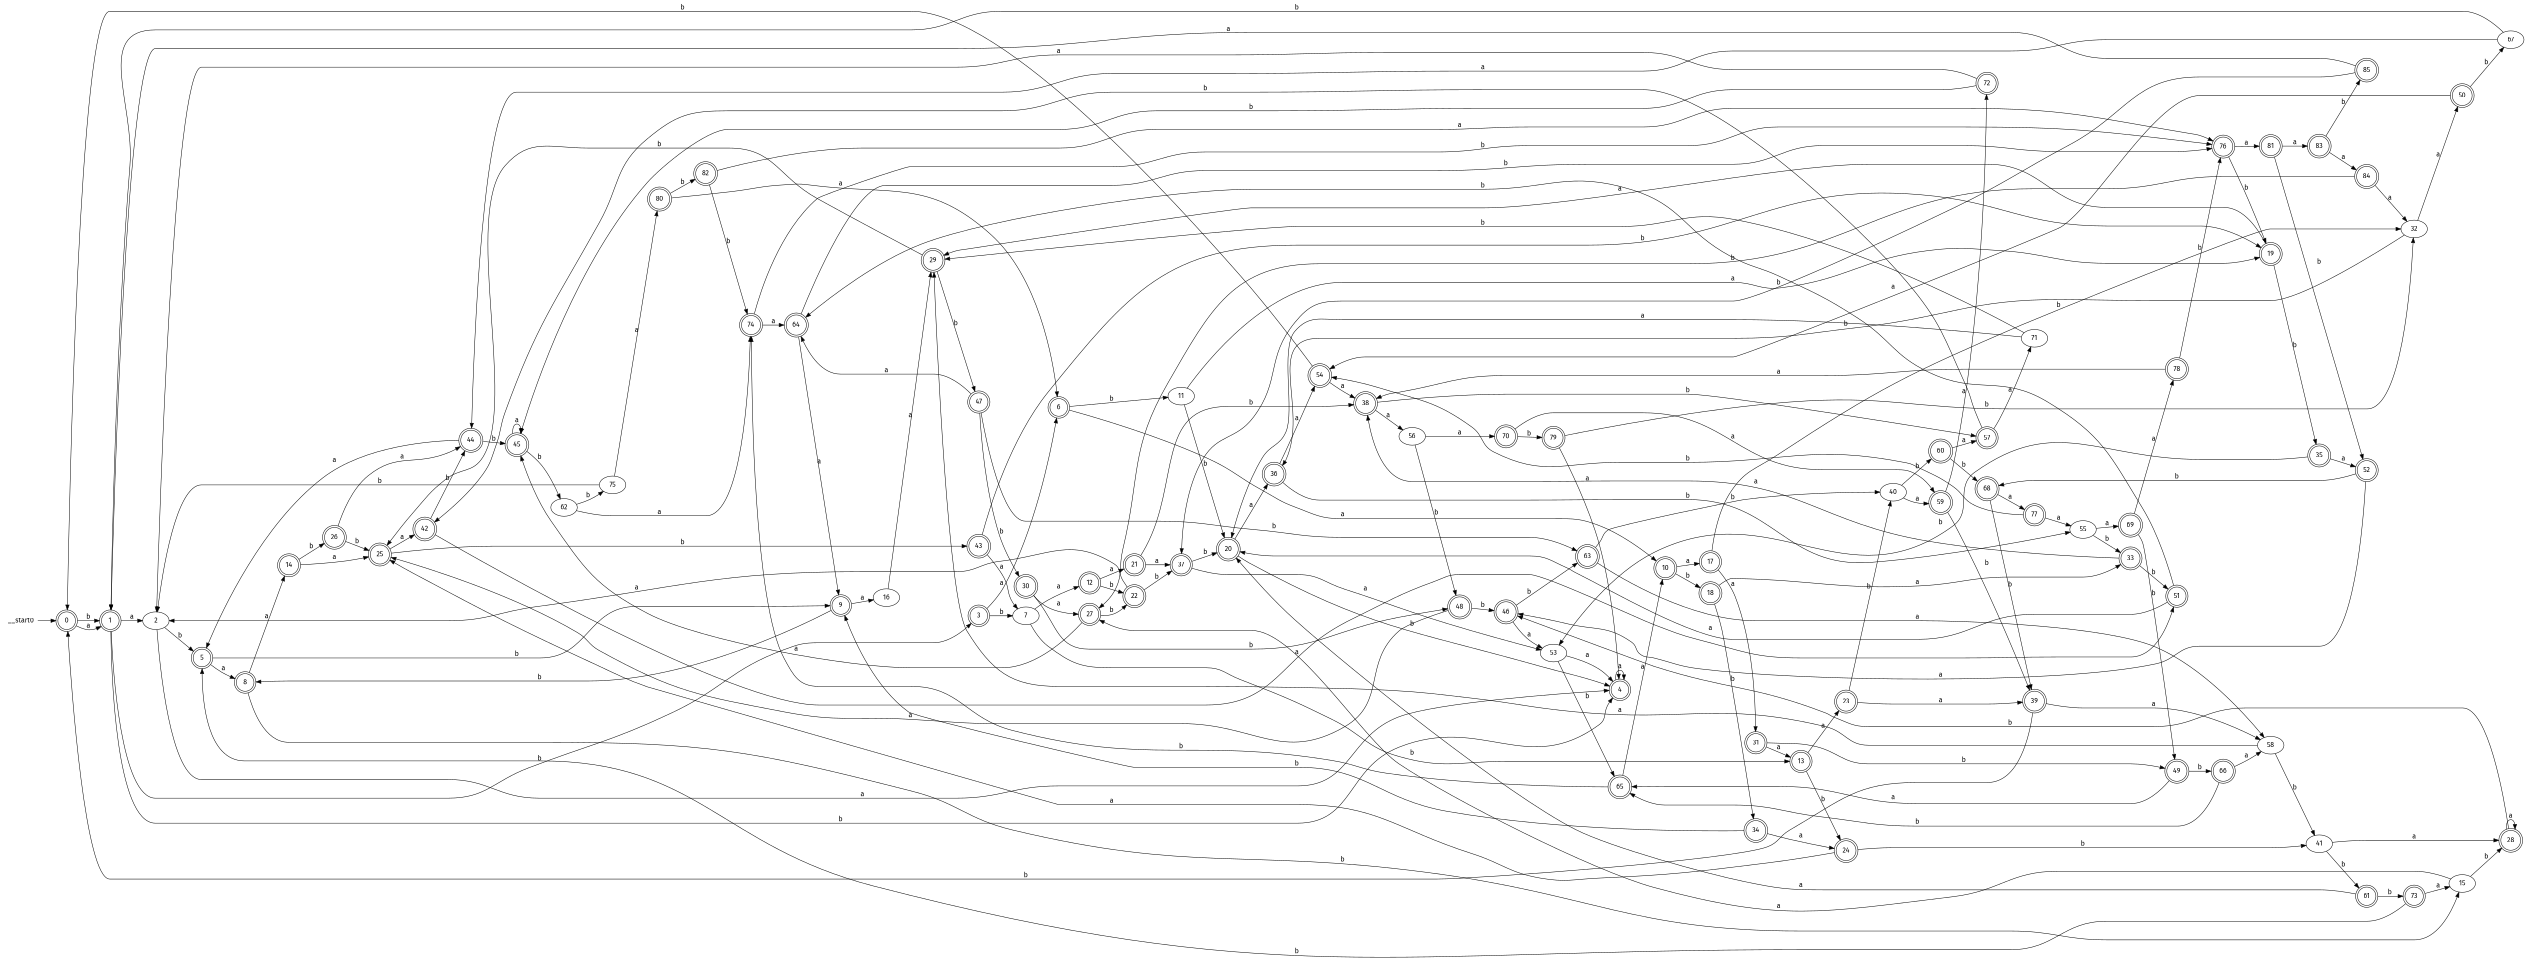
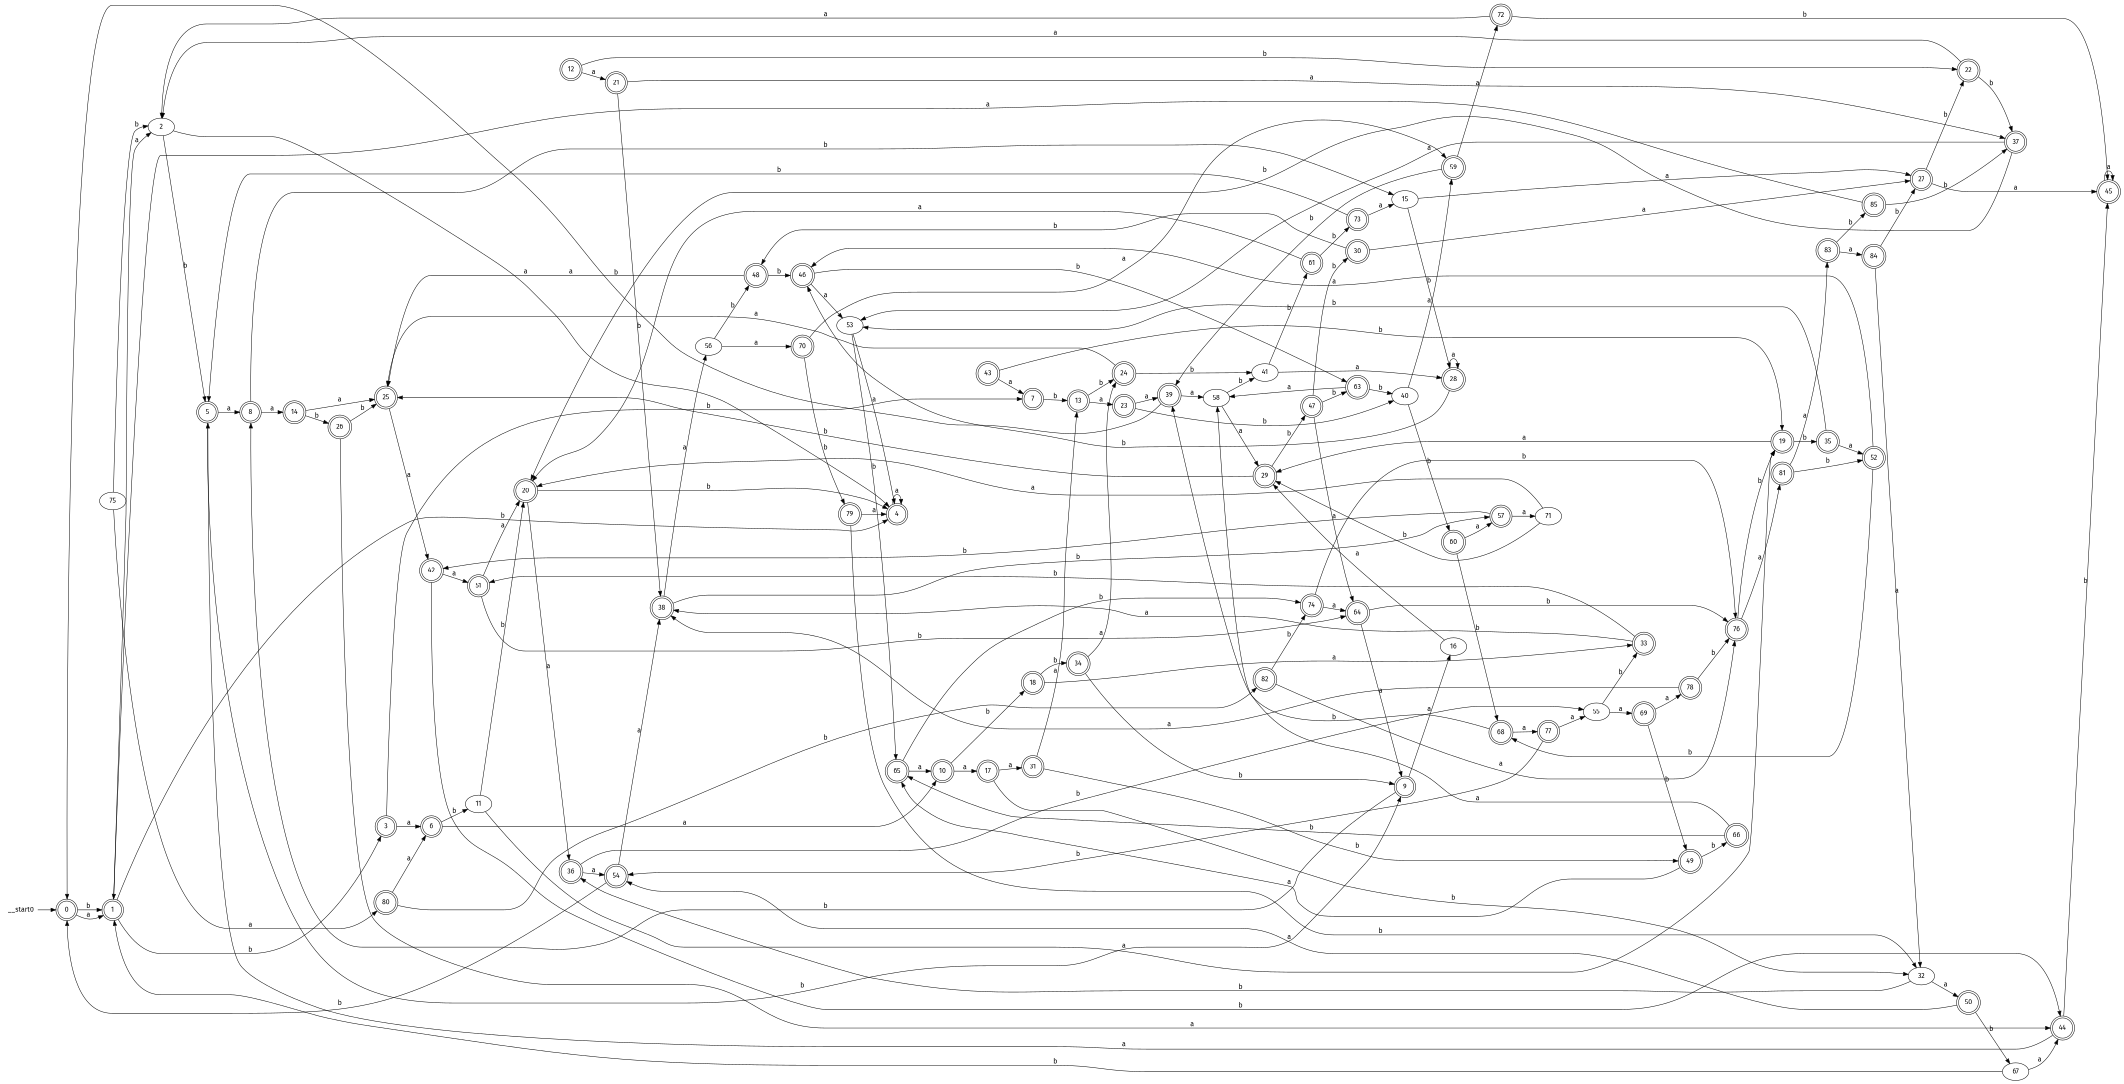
  digraph {
    fontname="Fira Sans"
    rankdir=LR
    node [fontname="Fira Sans" shape=doublecircle]
    edge [fontname="Fira Sans"]
    __start0 [shape=none]
    0
    1
    2 [shape=""]
    3
    4
    5
    6
-   7 [shape=ellipse]
+   7
    8
    9
    10
    11 [shape=""]
    12
    13
    14
    15 [shape=""]
    16 [shape=""]
    17
    18
    19
    20
    21
    22
    23
    24
    25
    26
    27
    28
    29
    31
    32 [shape=""]
    33
    34
    35
    36
    37
    38
    39
    40 [shape=""]
    41 [shape=""]
    42
    43
    44
    45
    46
    47
    30
    48
    49
    50
    51
    52
    53 [shape=""]
    54
    55 [shape=""]
    56 [shape=""]
    57
    58 [shape=""]
    59
    60
    61
-   62 [shape=""]
    63
    64
    65
    66
    67 [shape=""]
    68
    69
    70
    71 [shape=""]
    72
    73
    74
    75 [shape=""]
    76
    77
    78
    79
    80
    81
    82
    83
    84
    85
    __start0 -> 0
    0 -> 1 [label=a]
    0 -> 1 [label=b]
    1 -> 2 [label=a]
    1 -> 3 [label=b]
    1 -> 4 [label=b]
    2 -> 4 [label=a]
    2 -> 5 [label=b]
    3 -> 6 [label=a]
    3 -> 7 [label=b]
    4 -> 4 [label=a]
    5 -> 8 [label=a]
    5 -> 9 [label=b]
    6 -> 10 [label=a]
    6 -> 11 [label=b]
-   7 -> 12 [label=a]
    7 -> 13 [label=b]
    8 -> 14 [label=a]
    8 -> 15 [label=b]
    9 -> 8 [label=b]
    9 -> 16 [label=a]
    10 -> 17 [label=a]
    10 -> 18 [label=b]
    11 -> 19 [label=a]
    11 -> 20 [label=b]
    12 -> 21 [label=a]
    12 -> 22 [label=b]
    13 -> 23 [label=a]
    13 -> 24 [label=b]
    14 -> 25 [label=a]
    14 -> 26 [label=b]
    15 -> 27 [label=a]
    15 -> 28 [label=b]
    16 -> 29 [label=a]
    17 -> 31 [label=a]
    17 -> 32 [label=b]
    18 -> 33 [label=a]
    18 -> 34 [label=b]
    19 -> 29 [label=a]
    19 -> 35 [label=b]
    20 -> 4 [label=b]
    20 -> 36 [label=a]
    21 -> 37 [label=a]
    21 -> 38 [label=b]
    22 -> 2 [label=a]
    22 -> 37 [label=b]
    23 -> 39 [label=a]
    23 -> 40 [label=b]
    24 -> 25 [label=a]
    24 -> 41 [label=b]
    25 -> 42 [label=a]
-   25 -> 43 [label=b]
    26 -> 25 [label=b]
    26 -> 44 [label=a]
    27 -> 22 [label=b]
    27 -> 45 [label=a]
    28 -> 28 [label=a]
    28 -> 46 [label=b]
    29 -> 25 [label=b]
    29 -> 47 [label=b]
    31 -> 13 [label=a]
    31 -> 49 [label=b]
    32 -> 36 [label=b]
    32 -> 50 [label=a]
    33 -> 38 [label=a]
    33 -> 51 [label=b]
    34 -> 9 [label=b]
    34 -> 24 [label=a]
    35 -> 52 [label=a]
    35 -> 53 [label=b]
    36 -> 54 [label=a]
    36 -> 55 [label=b]
    37 -> 20 [label=b]
    37 -> 53 [label=a]
    38 -> 56 [label=a]
    38 -> 57 [label=b]
    39 -> 0 [label=b]
    39 -> 58 [label=a]
    40 -> 59 [label=a]
    40 -> 60 [label=b]
    41 -> 28 [label=a]
    41 -> 61 [label=b]
    42 -> 44 [label=b]
    42 -> 51 [label=a]
    43 -> 7 [label=a]
    43 -> 19 [label=b]
    44 -> 5 [label=a]
    44 -> 45 [label=b]
    45 -> 45 [label=a]
-   45 -> 62 [label=b]
    46 -> 53 [label=a]
    46 -> 63 [label=b]
    47 -> 30 [label=b]
    47 -> 63 [label=b]
    47 -> 64 [label=a]
    30 -> 27 [label=a]
    30 -> 48 [label=b]
    48 -> 25 [label=a]
    48 -> 46 [label=b]
    49 -> 65 [label=a]
    49 -> 66 [label=b]
    50 -> 54 [label=a]
    50 -> 67 [label=b]
    51 -> 20 [label=a]
    51 -> 64 [label=b]
    52 -> 46 [label=a]
    52 -> 68 [label=b]
    53 -> 4 [label=a]
    53 -> 65 [label=b]
    54 -> 0 [label=b]
    54 -> 38 [label=a]
    55 -> 33 [label=b]
    55 -> 69 [label=a]
    56 -> 48 [label=b]
    56 -> 70 [label=a]
    57 -> 42 [label=b]
    57 -> 71 [label=a]
    58 -> 29 [label=a]
    58 -> 41 [label=b]
    59 -> 39 [label=b]
    59 -> 72 [label=a]
    60 -> 57 [label=a]
    60 -> 68 [label=b]
    61 -> 20 [label=a]
    61 -> 73 [label=b]
-   62 -> 74 [label=a]
-   62 -> 75 [label=b]
    63 -> 40 [label=b]
    63 -> 58 [label=a]
    64 -> 9 [label=a]
    64 -> 76 [label=b]
    65 -> 10 [label=a]
    65 -> 74 [label=b]
    66 -> 58 [label=a]
    66 -> 65 [label=b]
    67 -> 1 [label=b]
    67 -> 44 [label=a]
    68 -> 39 [label=b]
    68 -> 77 [label=a]
    69 -> 49 [label=b]
    69 -> 78 [label=a]
    70 -> 59 [label=a]
    70 -> 79 [label=b]
    71 -> 20 [label=a]
    71 -> 29 [label=b]
    72 -> 2 [label=a]
    72 -> 45 [label=b]
    73 -> 5 [label=b]
    73 -> 15 [label=a]
    74 -> 64 [label=a]
    74 -> 76 [label=b]
    75 -> 2 [label=b]
    75 -> 80 [label=a]
    76 -> 19 [label=b]
    76 -> 81 [label=a]
    77 -> 54 [label=b]
    77 -> 55 [label=a]
    78 -> 38 [label=a]
    78 -> 76 [label=b]
    79 -> 4 [label=a]
    79 -> 32 [label=b]
    80 -> 6 [label=a]
    80 -> 82 [label=b]
    81 -> 52 [label=b]
    81 -> 83 [label=a]
    82 -> 74 [label=b]
    82 -> 76 [label=a]
    83 -> 84 [label=a]
    83 -> 85 [label=b]
    84 -> 27 [label=b]
    84 -> 32 [label=a]
    85 -> 1 [label=a]
    85 -> 37 [label=b]
  }
